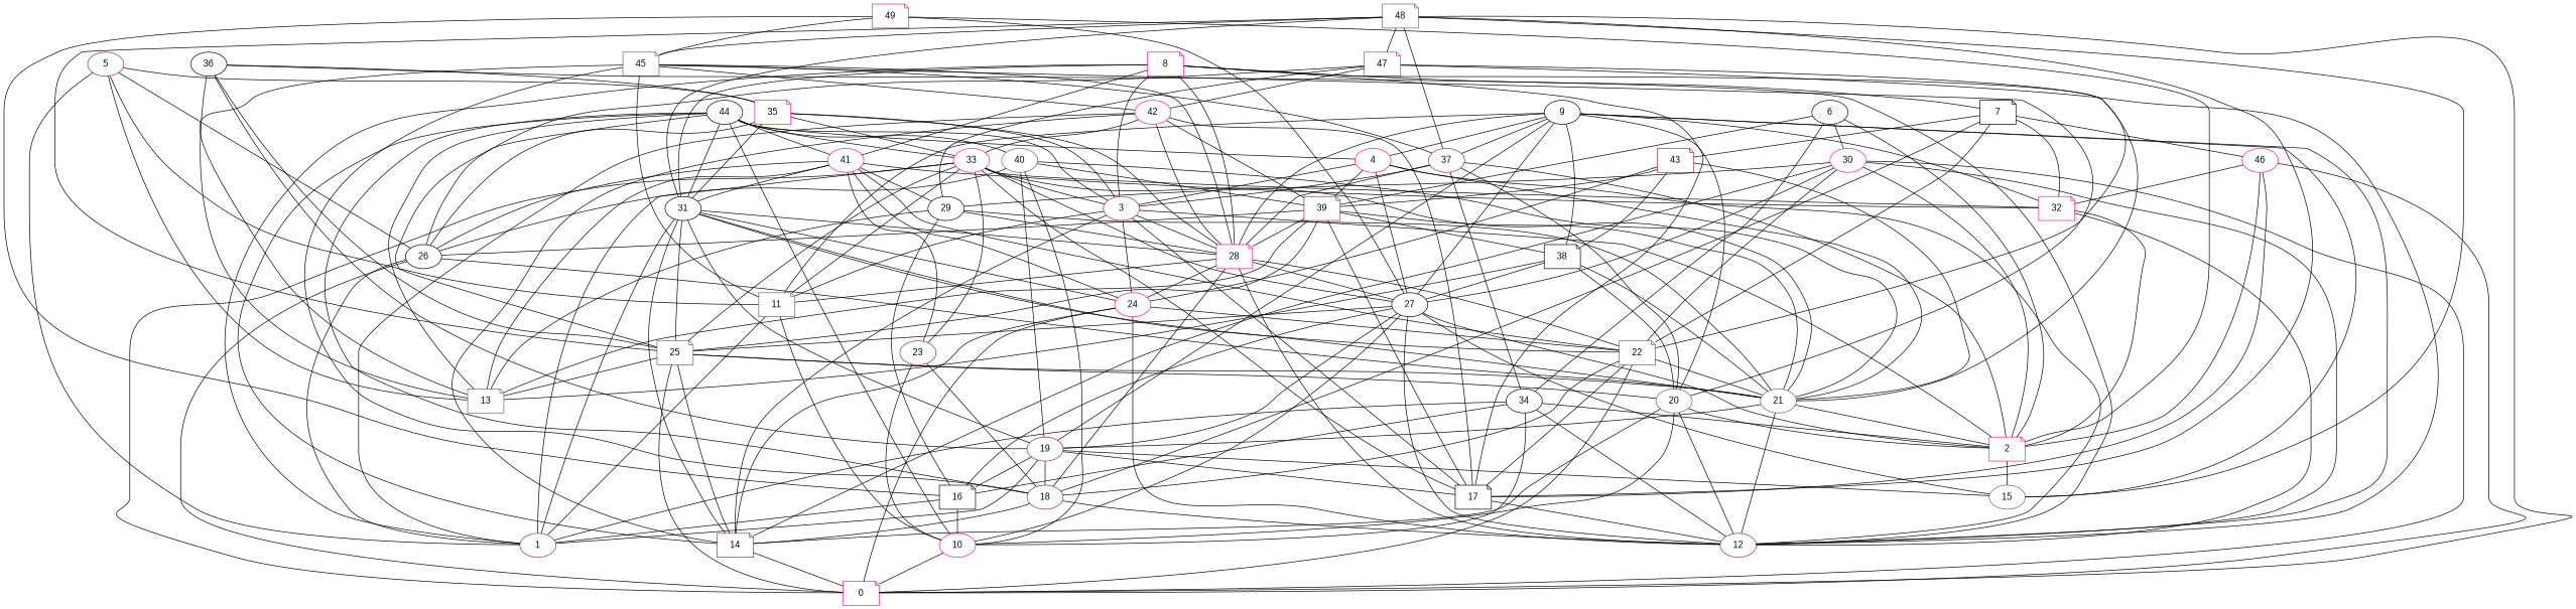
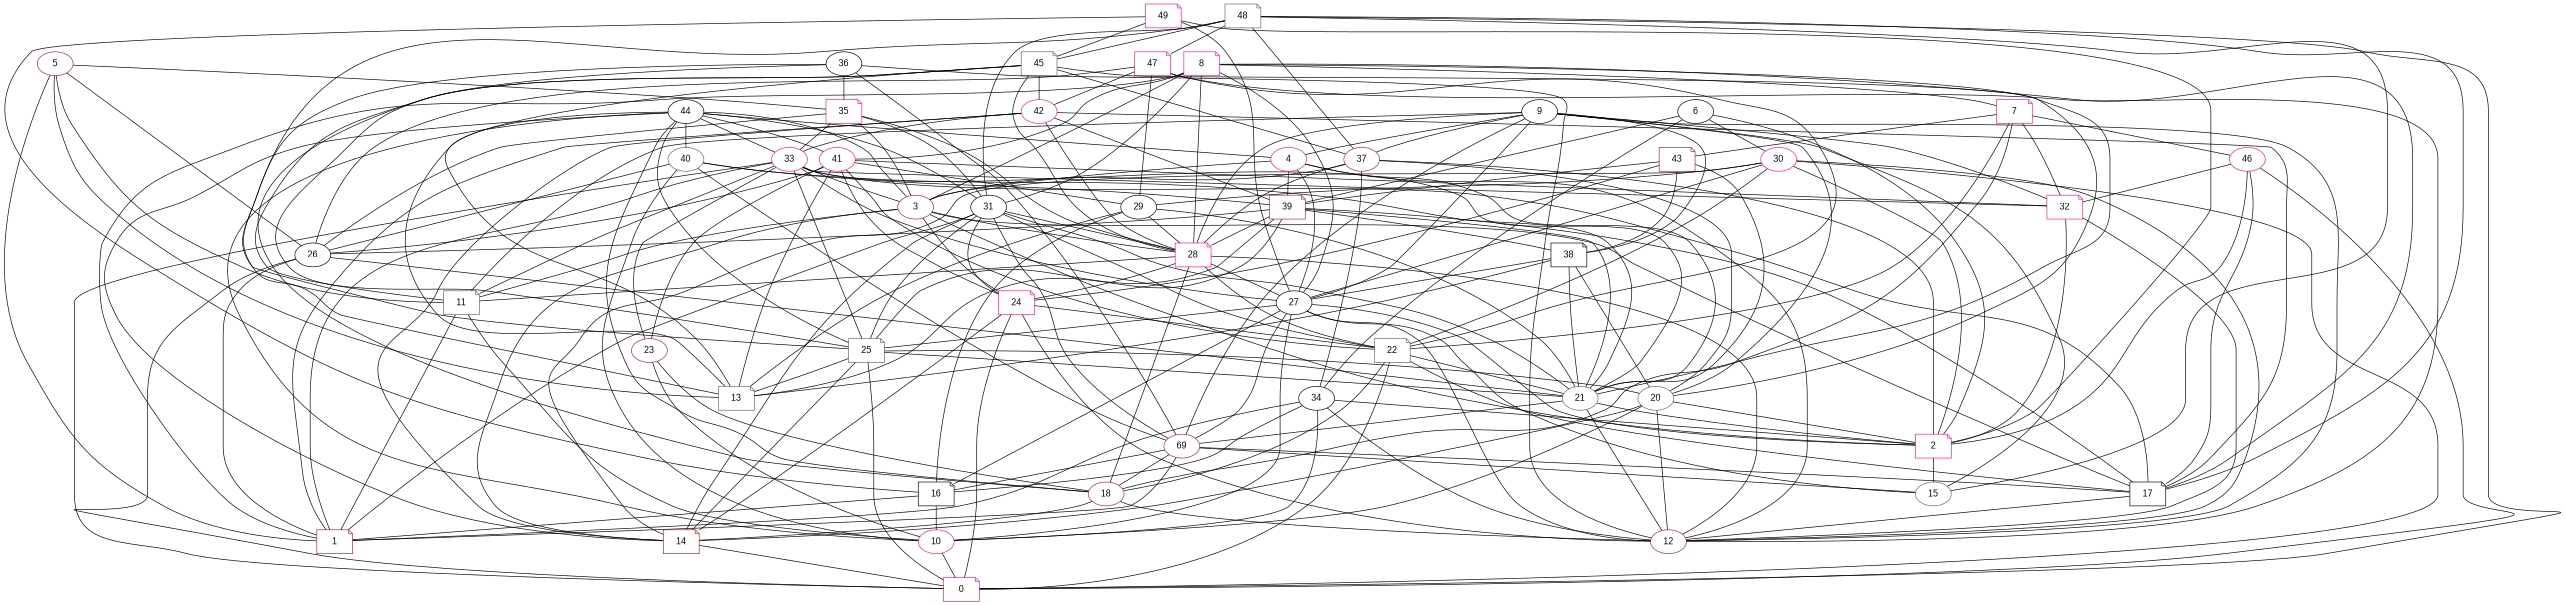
  digraph {
    fontname="Liberation Sans"
    node [color=deeppink fontname="Liberation Sans" shape=ellipse]
    edge [color=black dir=none fontname="Liberation Sans"]
    32 [shape=note]
    12 [color=brown]
    2 [shape=note]
    15 [color=gray40]
    26 [color=black]
-   1 [color=brown]
+   1 [color=brown shape=note]
    0 [shape=note]
    21 [color=gray40]
    29 [color=black]
    16 [color=black shape=note]
    28 [shape=note]
    13 [color=gray40 shape=note]
    10
    22 [color=gray40 shape=note]
    11 [color=gray40 shape=note]
    25 [color=gray40 shape=note]
    18 [color=brown]
-   24
-   19 [color=brown]
+   24 [shape=note]
+   19 [color=brown label=69]
    47 [shape=note]
    42
    39 [color=brown shape=note]
    33
    17 [color=black shape=note]
    3 [color=brown]
    14 [color=brown shape=note]
    43 [color=brown shape=note]
    38 [color=black shape=note]
    20 [color=gray40]
    27 [color=black]
    4
    49 [shape=note]
    45 [color=gray40 shape=note]
    23 [color=brown]
    35 [shape=note]
    31 [color=black]
    5 [color=brown]
    44 [color=black]
    41
    40 [color=gray40]
    46
-   7 [color=black shape=note]
+   7 [shape=note]
    48 [color=gray40 shape=note]
    37 [color=brown]
    34 [color=black]
    36 [color=black]
    9 [color=black]
    8 [shape=note]
    6 [color=black]
    30
    subgraph sub_1 {
      32
      12
      2
      15
      26
      1
      0
      21
      29
      16
      28
      13
      10
      22
      11
      25
      18
      24
      19
      47
      42
      39
      33
      17
      3
      14
      43
      38
      20
      27
      4
      49
      45
      23
      35
      31
      5
      44
      41
      40
      46
      7
      48
      37
      34
      36
      9
      8
      6
      30
    }
    32 -> 12
    32 -> 2
    2 -> 15
    26 -> 1
    26 -> 0
    26 -> 21
    21 -> 12
    21 -> 2
    21 -> 19
    29 -> 21
    29 -> 16
    29 -> 28
    29 -> 13
    16 -> 1
    16 -> 10
    28 -> 12
    28 -> 22
    28 -> 11
    28 -> 18
    28 -> 24
    28 -> 27
    10 -> 0
    22 -> 0
    22 -> 21
    22 -> 18
    22 -> 17
    11 -> 1
    11 -> 10
    25 -> 0
    25 -> 21
    25 -> 13
    25 -> 14
    25 -> 20
    18 -> 12
    18 -> 14
    24 -> 12
    24 -> 0
    24 -> 22
    24 -> 14
    19 -> 15
    19 -> 1
    19 -> 16
    19 -> 18
    19 -> 17
    47 -> 12
    47 -> 26
    47 -> 29
    47 -> 22
    47 -> 42
    42 -> 1
    42 -> 28
    42 -> 39
    42 -> 33
    42 -> 17
    42 -> 14
    39 -> 26
    39 -> 21
    39 -> 28
    39 -> 13
    39 -> 25
    39 -> 17
    39 -> 38
    33 -> 32
    33 -> 1
    33 -> 0
    33 -> 21
    33 -> 11
    33 -> 25
    33 -> 17
    33 -> 3
    33 -> 27
    33 -> 23
    17 -> 12
    3 -> 2
    3 -> 28
    3 -> 11
    3 -> 24
    3 -> 17
    3 -> 14
    14 -> 0
    43 -> 21
    43 -> 24
    43 -> 39
    43 -> 38
    38 -> 21
    38 -> 13
    38 -> 20
    38 -> 27
    20 -> 12
    20 -> 2
    20 -> 10
    20 -> 14
    27 -> 12
    27 -> 2
    27 -> 15
    27 -> 16
    27 -> 10
    27 -> 25
    27 -> 19
    4 -> 12
    4 -> 21
    4 -> 39
    4 -> 3
    4 -> 27
    49 -> 2
    49 -> 16
    49 -> 27
    49 -> 45
    45 -> 28
    45 -> 13
    45 -> 11
    45 -> 18
    45 -> 42
    45 -> 20
    45 -> 37
    23 -> 10
    23 -> 18
    35 -> 26
    35 -> 28
    35 -> 33
    35 -> 3
    35 -> 31
    31 -> 1
    31 -> 21
    31 -> 28
    31 -> 22
    31 -> 25
    31 -> 24
    31 -> 19
    31 -> 14
    5 -> 26
    5 -> 1
    5 -> 13
    5 -> 11
    5 -> 35
    44 -> 13
    44 -> 10
    44 -> 25
    44 -> 18
    44 -> 33
    44 -> 3
    44 -> 14
    44 -> 4
    44 -> 31
    44 -> 41
    44 -> 40
    41 -> 32
    41 -> 26
    41 -> 29
    41 -> 13
    41 -> 22
    41 -> 24
    41 -> 23
-   41 -> 31
    40 -> 26
    40 -> 21
    40 -> 10
    40 -> 19
    40 -> 39
    46 -> 32
    46 -> 2
    46 -> 0
    46 -> 17
    7 -> 32
    7 -> 22
    7 -> 18
    7 -> 43
    7 -> 46
    48 -> 15
    48 -> 0
    48 -> 25
    48 -> 47
    48 -> 17
    48 -> 45
    48 -> 31
    48 -> 37
    37 -> 2
    37 -> 28
    37 -> 3
    37 -> 20
    37 -> 34
    34 -> 12
    34 -> 2
    34 -> 1
    34 -> 16
    34 -> 10
    36 -> 12
    36 -> 13
    36 -> 25
    36 -> 19
    36 -> 35
    9 -> 32
    9 -> 12
    9 -> 15
    9 -> 28
    9 -> 11
    9 -> 19
    9 -> 38
    9 -> 20
    9 -> 27
    9 -> 4
    9 -> 37
    8 -> 1
    8 -> 21
    8 -> 28
    8 -> 17
    8 -> 3
+   8 -> 27
    8 -> 31
    8 -> 41
    8 -> 7
    6 -> 2
    6 -> 39
    6 -> 34
    6 -> 30
    30 -> 12
    30 -> 2
    30 -> 0
    30 -> 29
    30 -> 22
    30 -> 14
    30 -> 27
  }
